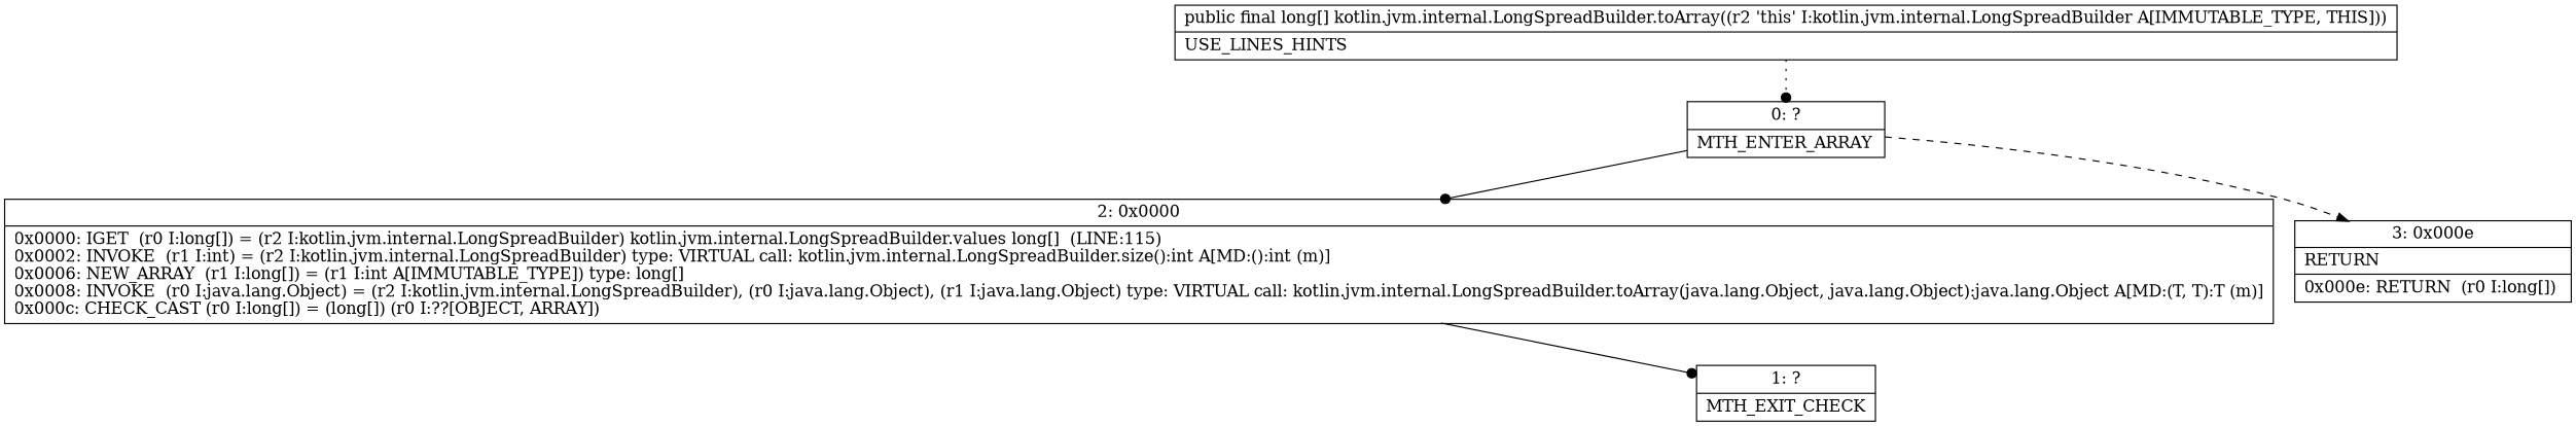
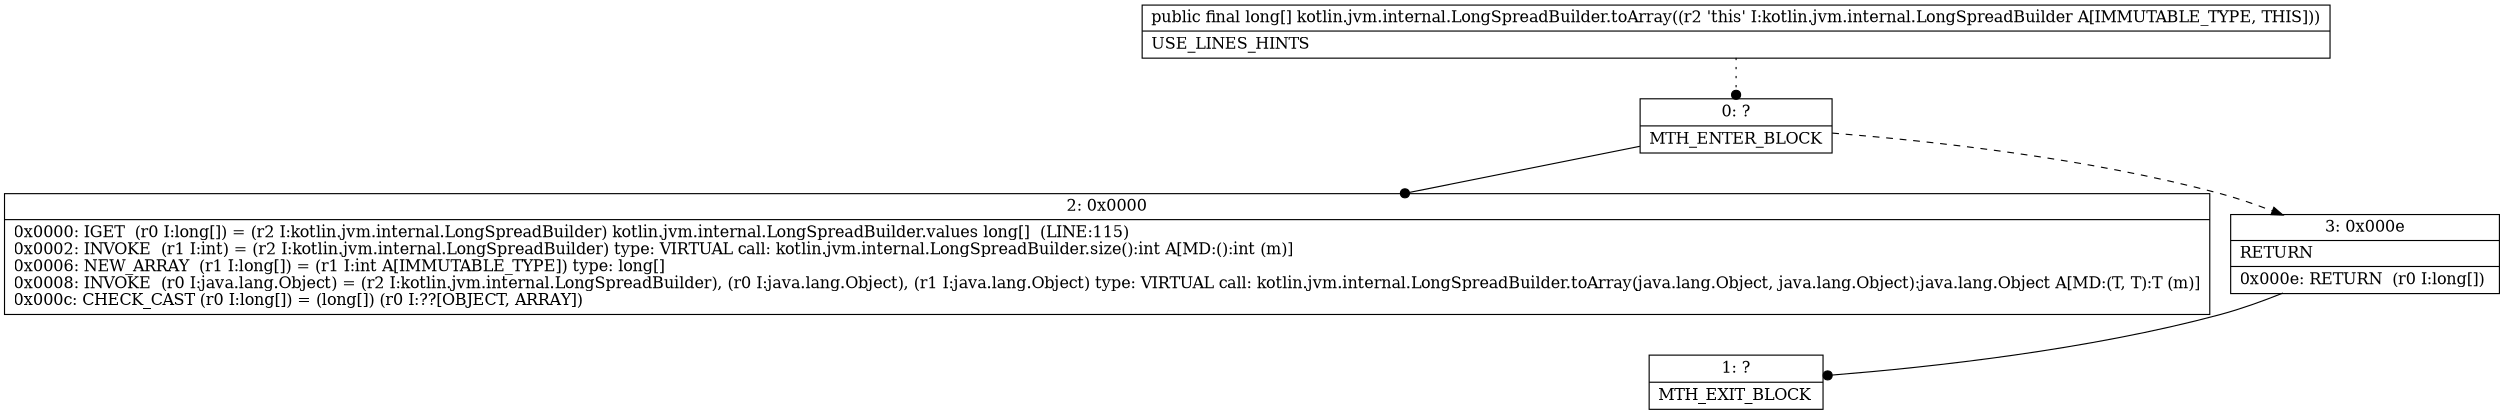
  digraph {
    node [shape=record]
    edge [arrowhead=dot style=solid]
-   n1 [label="{0\:\ ?|MTH_ENTER_ARRAY\l}"]
+   n1 [label="{0\:\ ?|MTH_ENTER_BLOCK\l}"]
    n2 [label="{2\:\ 0x0000|0x0000: IGET  (r0 I:long[]) = (r2 I:kotlin.jvm.internal.LongSpreadBuilder) kotlin.jvm.internal.LongSpreadBuilder.values long[]  (LINE:115)\l0x0002: INVOKE  (r1 I:int) = (r2 I:kotlin.jvm.internal.LongSpreadBuilder) type: VIRTUAL call: kotlin.jvm.internal.LongSpreadBuilder.size():int A[MD:():int (m)]\l0x0006: NEW_ARRAY  (r1 I:long[]) = (r1 I:int A[IMMUTABLE_TYPE]) type: long[] \l0x0008: INVOKE  (r0 I:java.lang.Object) = (r2 I:kotlin.jvm.internal.LongSpreadBuilder), (r0 I:java.lang.Object), (r1 I:java.lang.Object) type: VIRTUAL call: kotlin.jvm.internal.LongSpreadBuilder.toArray(java.lang.Object, java.lang.Object):java.lang.Object A[MD:(T, T):T (m)]\l0x000c: CHECK_CAST (r0 I:long[]) = (long[]) (r0 I:??[OBJECT, ARRAY]) \l}"]
    n3 [label="{3\:\ 0x000e|RETURN\l|0x000e: RETURN  (r0 I:long[]) \l}"]
-   n4 [label="{1\:\ ?|MTH_EXIT_CHECK\l}"]
+   n4 [label="{1\:\ ?|MTH_EXIT_BLOCK\l}"]
    n5 [label="{public final long[] kotlin.jvm.internal.LongSpreadBuilder.toArray((r2 'this' I:kotlin.jvm.internal.LongSpreadBuilder A[IMMUTABLE_TYPE, THIS]))  | USE_LINES_HINTS\l}"]
    n1 -> n2
    n1 -> n3 [arrowhead=normal style=dashed]
-   n2 -> n4
+   n3 -> n4
    n5 -> n1 [style=dotted]
  }
